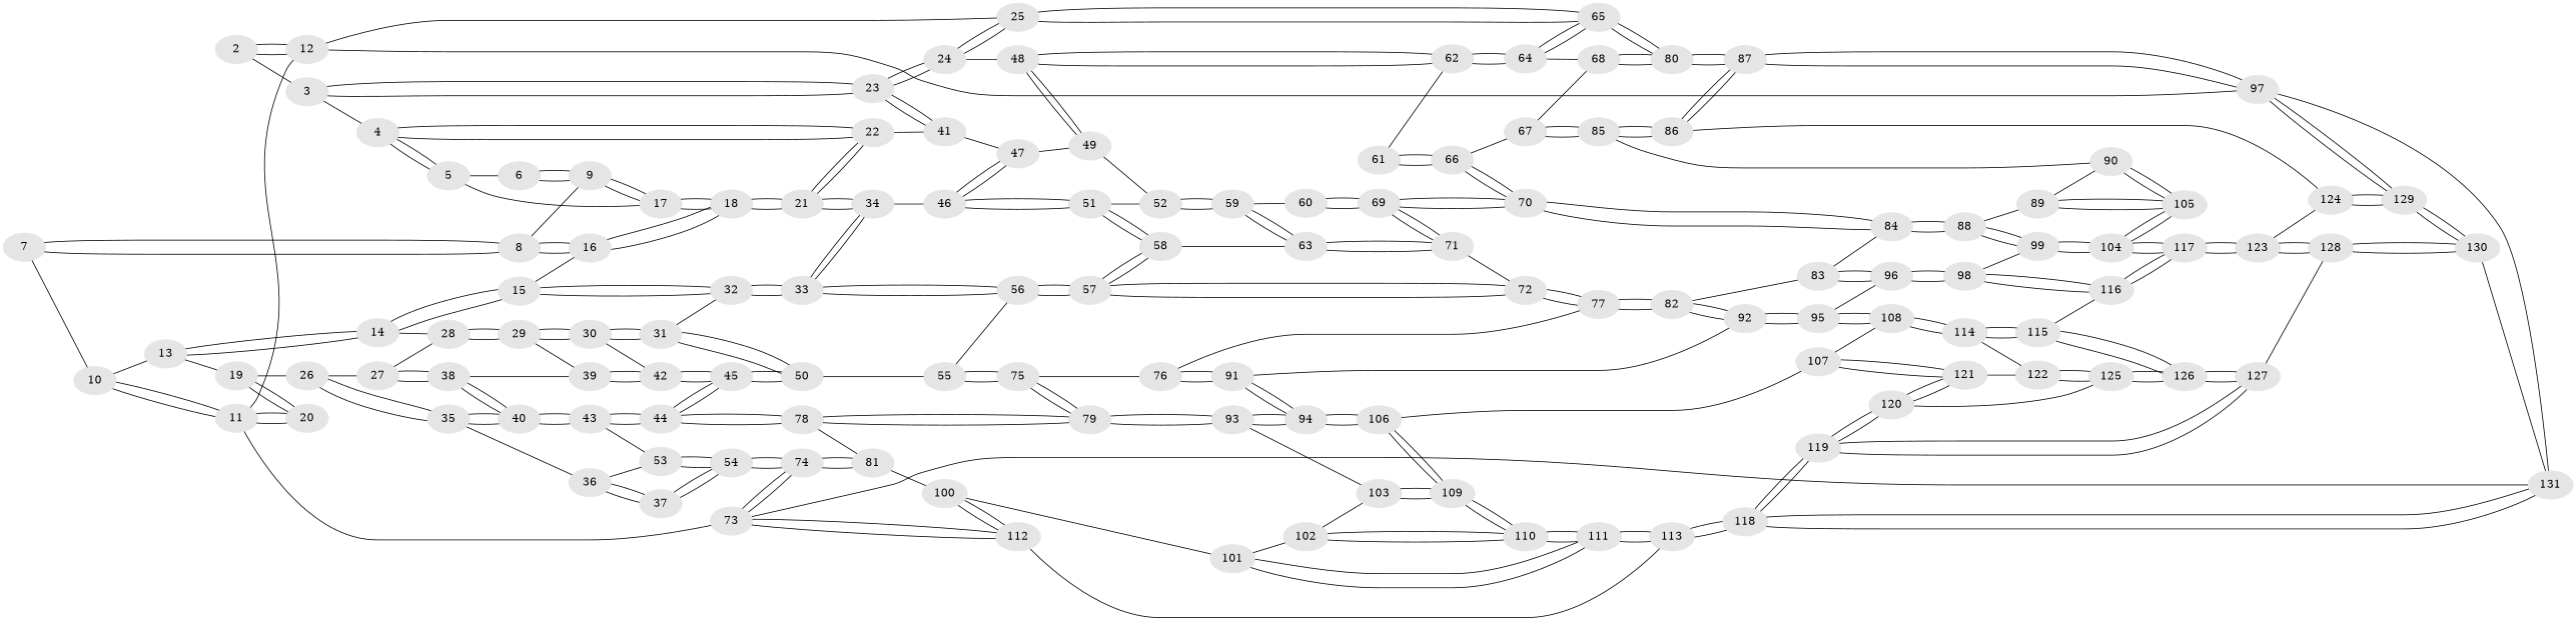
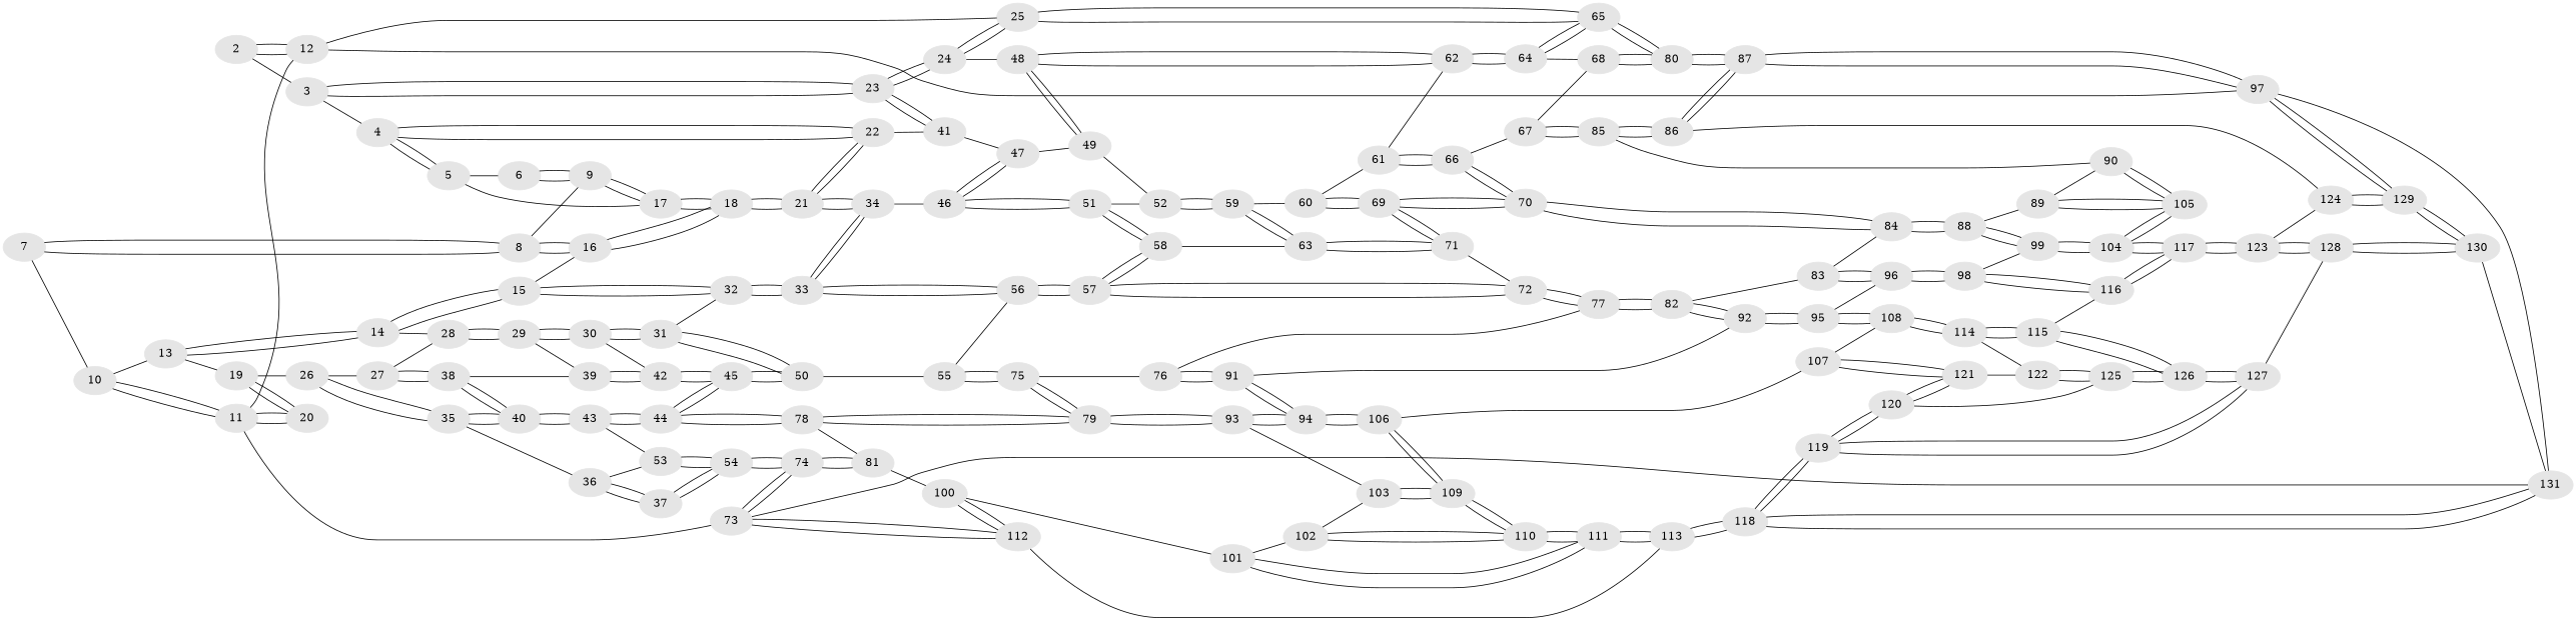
  graph {
    fontname="DejaVu Serif"
    rankdir=LR
    node [color=gray90 fontname="DejaVu Serif" style=filled]
    edge [fontname="DejaVu Serif"]
    2
    3
    12
    7
    8
    10
    4
    23
    25
    97
    5
    22
    41
    24
    6
    17
    9
    18
    16
    11
    13
    20
    73
    14
    19
    74
    112
    131
    65
    129
    15
    28
    26
    32
    29
    33
    21
    34
    27
    35
    37
    54
    46
    47
    48
    49
    62
    80
    38
    36
    40
    39
    30
    31
    42
    50
    45
    55
    56
    57
    51
    53
    43
    44
    78
    81
    79
    52
    58
    64
    59
    75
    63
    60
    76
    72
    77
    71
    61
    69
    66
    70
    67
    68
    87
    85
    84
    86
    90
    88
    82
    113
    100
    91
    93
    92
    94
    83
    103
    101
    96
    95
    98
    89
    99
    124
    105
    104
    106
    108
    109
    107
    114
    116
    130
    117
    102
    111
    110
    123
    121
    122
    115
    118
    119
    126
    125
    127
    128
    120
    2 -- 3
    2 -- 12
    2 -- 12
    3 -- 4
    3 -- 23
    3 -- 23
    12 -- 25
    12 -- 97
    7 -- 8
    7 -- 8
    7 -- 10
    8 -- 9
    8 -- 16
    8 -- 16
    10 -- 11
    10 -- 11
    10 -- 13
    4 -- 5
    4 -- 5
    4 -- 22
    4 -- 22
    23 -- 41
    23 -- 41
    23 -- 24
    23 -- 24
    25 -- 65
    25 -- 65
    97 -- 131
    97 -- 129
    97 -- 129
    5 -- 6
    5 -- 17
    22 -- 41
    41 -- 47
    24 -- 25
    24 -- 25
    24 -- 48
    6 -- 9
    6 -- 9
    17 -- 18
    17 -- 18
    9 -- 17
    9 -- 17
    18 -- 21
    18 -- 21
    16 -- 18
    16 -- 18
    11 -- 12
    11 -- 20
    11 -- 20
    11 -- 73
    13 -- 14
    13 -- 14
    13 -- 19
    73 -- 74
    73 -- 74
    73 -- 112
    73 -- 112
    73 -- 131
    14 -- 15
    14 -- 15
    14 -- 28
    19 -- 20
    19 -- 20
    19 -- 26
    74 -- 81
    74 -- 81
    112 -- 113
    65 -- 80
    65 -- 80
    129 -- 130
    129 -- 130
    15 -- 16
    15 -- 32
    15 -- 32
    28 -- 29
    28 -- 29
    26 -- 27
    26 -- 35
    26 -- 35
    32 -- 33
    32 -- 33
    29 -- 39
    29 -- 30
    29 -- 30
    33 -- 34
    33 -- 34
    33 -- 56
    33 -- 56
    21 -- 22
    21 -- 22
    21 -- 34
    21 -- 34
    34 -- 46
    27 -- 28
    27 -- 38
    27 -- 38
    35 -- 36
    35 -- 40
    35 -- 40
    37 -- 54
    37 -- 54
    54 -- 74
    54 -- 74
    46 -- 47
    46 -- 47
    46 -- 51
    46 -- 51
    47 -- 49
    48 -- 49
    48 -- 49
    48 -- 62
    48 -- 62
    49 -- 52
    62 -- 64
    62 -- 64
    80 -- 87
    80 -- 87
    38 -- 40
    38 -- 40
    38 -- 39
    36 -- 37
    36 -- 37
    36 -- 53
    40 -- 43
    40 -- 43
    39 -- 42
    39 -- 42
    30 -- 31
    30 -- 31
    30 -- 42
    31 -- 32
    31 -- 50
    31 -- 50
    42 -- 45
    42 -- 45
    50 -- 55
    45 -- 50
    45 -- 50
    55 -- 56
    55 -- 75
    55 -- 75
    56 -- 57
    56 -- 57
    57 -- 58
    57 -- 58
    57 -- 72
    57 -- 72
    51 -- 52
    51 -- 58
    51 -- 58
    53 -- 54
    53 -- 54
    43 -- 53
    43 -- 44
    43 -- 44
    44 -- 45
    44 -- 45
    44 -- 78
    44 -- 78
    78 -- 81
    78 -- 79
    78 -- 79
    81 -- 100
    79 -- 93
    79 -- 93
    52 -- 59
    52 -- 59
    58 -- 63
    64 -- 65
    64 -- 65
    64 -- 68
    59 -- 63
    59 -- 63
    59 -- 60
    75 -- 79
    75 -- 79
    75 -- 76
    63 -- 71
    63 -- 71
+   60 -- 61
    60 -- 69
    60 -- 69
    76 -- 77
    76 -- 91
    76 -- 91
    72 -- 77
    72 -- 77
    77 -- 82
    77 -- 82
    71 -- 72
    61 -- 62
    61 -- 66
    61 -- 66
    69 -- 71
    69 -- 71
    69 -- 70
    69 -- 70
    66 -- 70
    66 -- 70
    66 -- 67
    70 -- 84
    70 -- 84
    67 -- 68
    67 -- 85
    67 -- 85
    68 -- 80
    68 -- 80
    87 -- 97
    87 -- 97
    85 -- 86
    85 -- 86
    85 -- 90
    84 -- 88
    84 -- 88
    86 -- 87
    86 -- 87
    86 -- 124
    90 -- 105
    90 -- 105
    88 -- 89
    88 -- 99
    88 -- 99
    82 -- 92
    82 -- 92
    82 -- 83
    113 -- 118
    113 -- 118
    100 -- 112
    100 -- 112
    100 -- 101
    91 -- 92
    91 -- 94
    91 -- 94
    93 -- 94
    93 -- 94
    93 -- 103
    92 -- 95
    92 -- 95
    94 -- 106
    94 -- 106
    83 -- 84
    83 -- 96
    83 -- 96
    103 -- 109
    103 -- 109
    101 -- 102
    101 -- 111
    101 -- 111
    96 -- 98
    96 -- 98
    95 -- 96
    95 -- 108
    95 -- 108
    98 -- 99
    98 -- 116
    98 -- 116
    89 -- 90
    89 -- 105
    89 -- 105
    99 -- 104
    99 -- 104
    124 -- 129
    124 -- 129
    104 -- 105
    104 -- 105
    104 -- 117
    104 -- 117
    106 -- 109
    106 -- 109
    106 -- 107
    108 -- 114
    108 -- 114
    109 -- 110
    109 -- 110
    107 -- 108
    107 -- 121
    107 -- 121
    114 -- 122
    114 -- 115
    114 -- 115
    116 -- 117
    116 -- 117
    130 -- 131
    117 -- 123
    117 -- 123
    102 -- 103
    102 -- 110
    102 -- 110
    111 -- 113
    111 -- 113
    110 -- 111
    110 -- 111
    123 -- 124
    123 -- 128
    123 -- 128
    121 -- 122
    122 -- 125
    122 -- 125
    115 -- 116
    115 -- 126
    115 -- 126
    118 -- 131
    118 -- 131
    118 -- 119
    118 -- 119
    119 -- 127
    119 -- 127
    119 -- 120
    119 -- 120
    126 -- 127
    126 -- 127
    125 -- 126
    125 -- 126
    127 -- 128
    128 -- 130
    128 -- 130
    120 -- 121
    120 -- 121
    120 -- 125
  }
